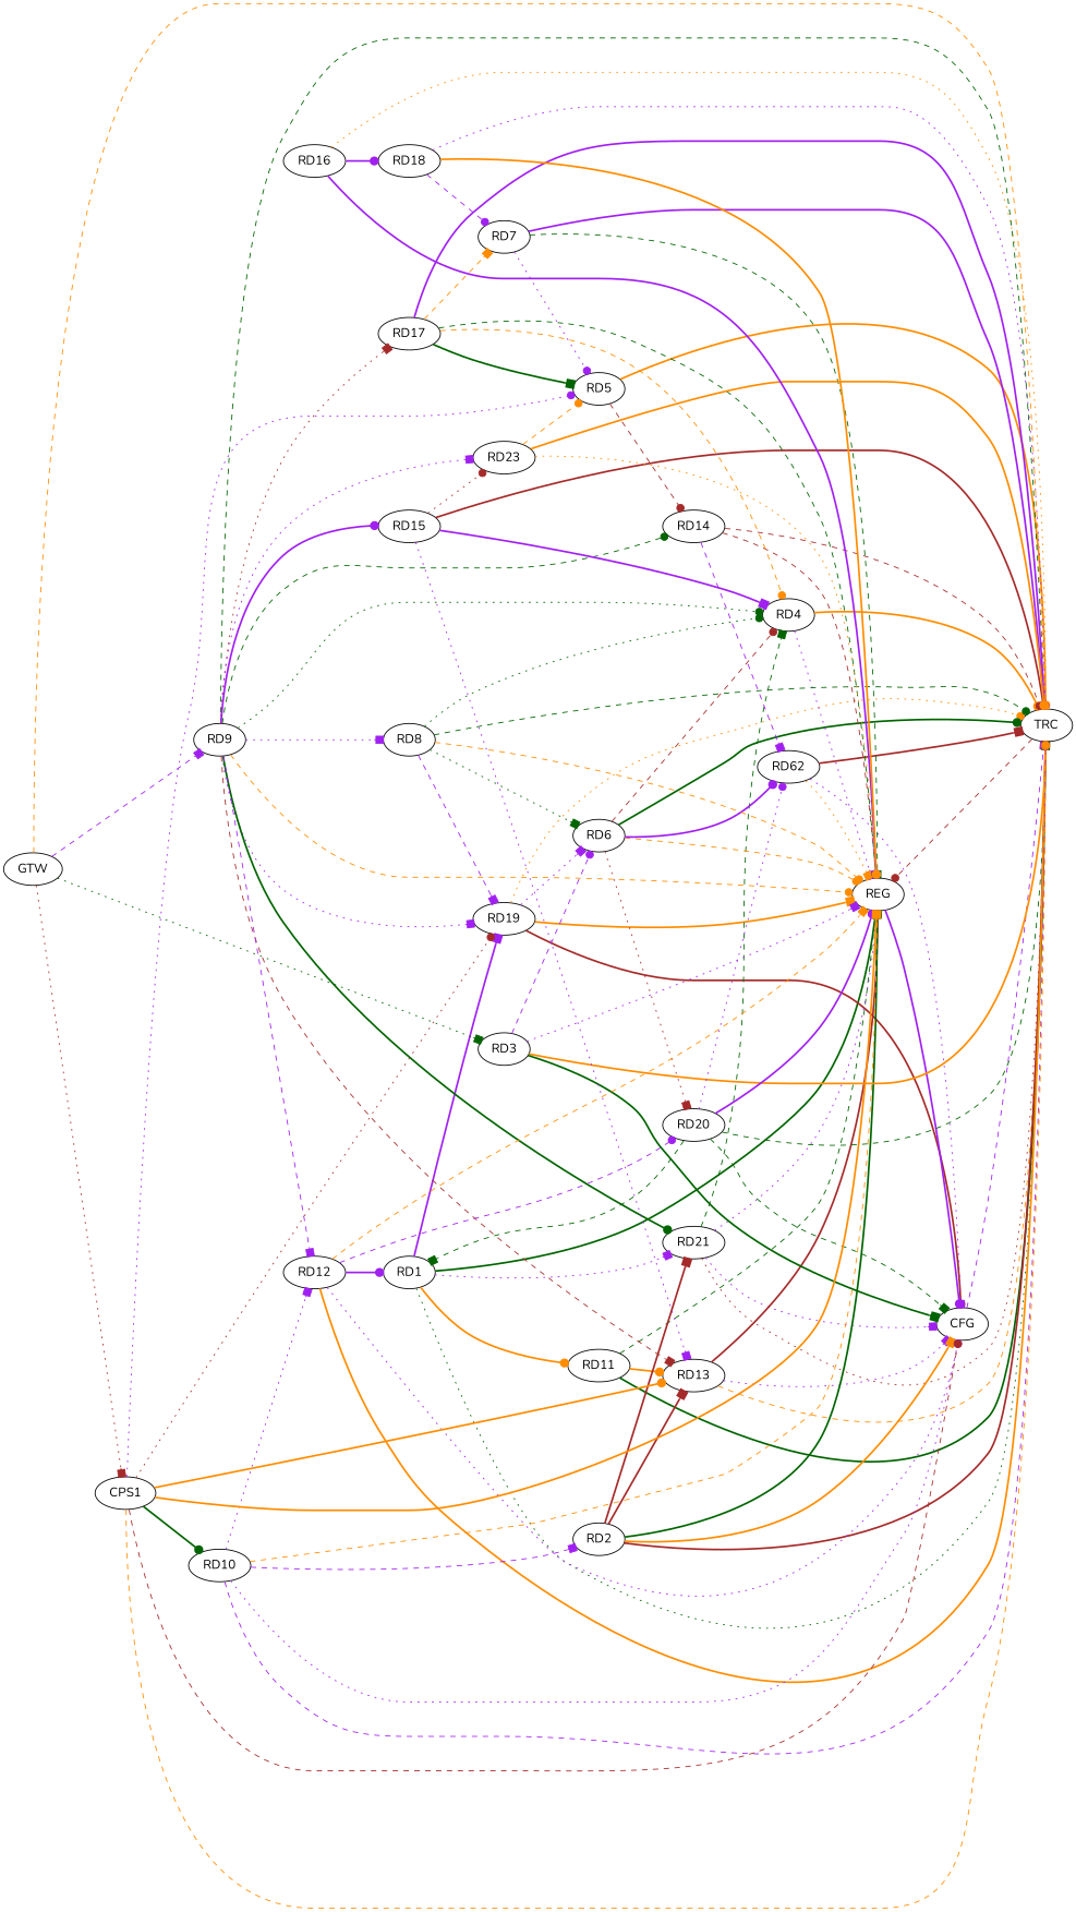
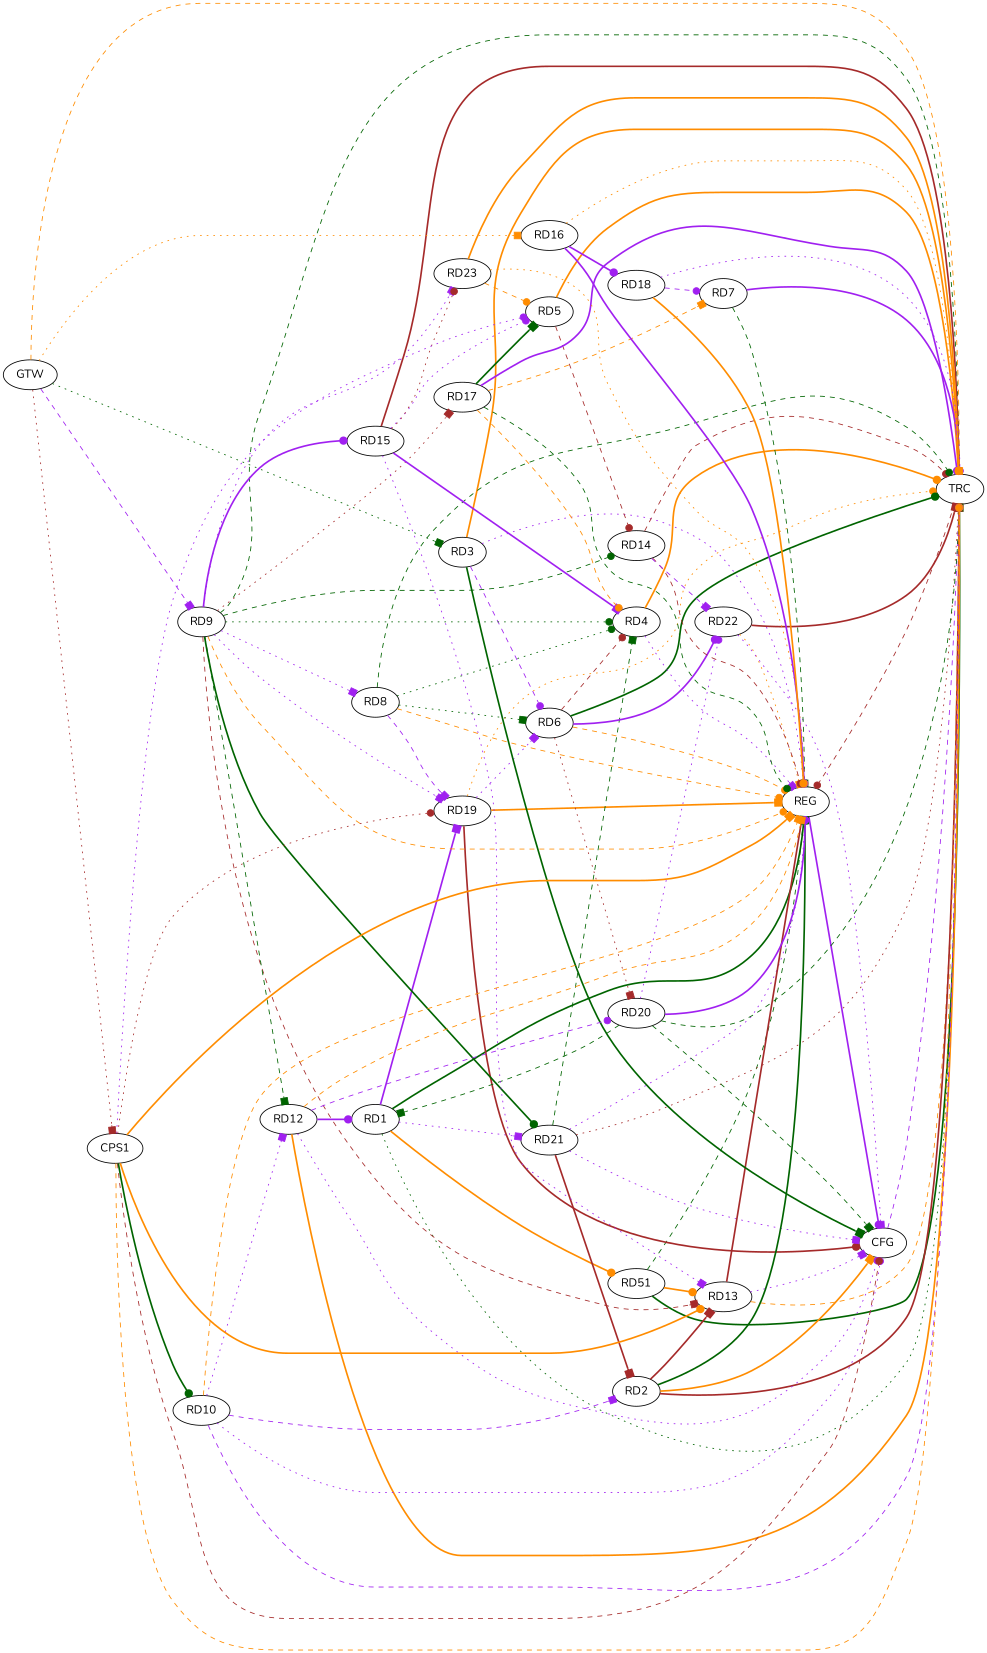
  strict digraph {
    fontname=Nunito
    rankdir=LR
    node [fontname=Nunito]
    edge [arrowhead=dot color=purple fontname=Nunito style=bold]
    n1 [label=RD1]
-   n2 [label=RD11]
+   n2 [label=RD51]
    n3 [label=RD19]
    n4 [label=RD21]
    n5 [label=REG]
    n6 [label=TRC]
    n7 [label=RD13]
    n8 [label=CFG]
    n9 [label=RD6]
    n10 [label=RD4]
    n11 [label=RD2]
    n12 [label=RD3]
    n13 [label=RD20]
-   n14 [label=RD62]
+   n14 [label=RD22]
    n15 [label=RD5]
    n16 [label=RD14]
    n17 [label=RD7]
    n18 [label=RD8]
    n19 [label=RD9]
    n20 [label=RD12]
    n21 [label=RD15]
    n22 [label=RD17]
    n23 [label=RD23]
    n24 [label=RD10]
    n25 [label=RD16]
    n26 [label=RD18]
    n27 [label=CPS1]
    n28 [label=GTW]
    n1 -> n2 [color=darkorange]
    n1 -> n3 [arrowhead=box]
    n1 -> n4 [arrowhead=box style=dotted]
    n1 -> n5 [arrowhead=box color=darkgreen]
    n1 -> n6 [arrowhead=box color=darkgreen style=dotted]
    n2 -> n5 [arrowhead=box color=darkgreen style=dashed]
    n2 -> n6 [arrowhead=box color=darkgreen]
    n2 -> n7 [color=darkorange]
    n3 -> n5 [arrowhead=box color=darkorange]
    n3 -> n6 [color=darkorange style=dotted]
    n3 -> n8 [color=brown]
    n3 -> n9 [arrowhead=box style=dotted]
    n4 -> n5 [style=dotted]
    n4 -> n6 [arrowhead=box color=brown style=dotted]
    n4 -> n8 [arrowhead=box style=dotted]
    n4 -> n10 [arrowhead=box color=darkgreen style=dashed]
    n5 -> n8
    n6 -> n5 [color=brown style=dashed]
    n7 -> n5 [color=brown]
    n7 -> n6 [arrowhead=box color=darkorange style=dashed]
    n7 -> n8 [arrowhead=box style=dotted]
    n8 -> n6 [arrowhead=box style=dashed]
    n9 -> n5 [color=darkorange style=dashed]
    n9 -> n6 [color=darkgreen]
    n9 -> n10 [color=brown style=dashed]
    n9 -> n13 [arrowhead=box color=brown style=dotted]
    n9 -> n14
    n10 -> n5 [arrowhead=box style=dotted]
    n10 -> n6 [color=darkorange]
-   n11 -> n4 [arrowhead=box color=brown]
+   n4 -> n11 [arrowhead=box color=brown]
    n11 -> n5 [arrowhead=box color=darkgreen]
    n11 -> n6 [arrowhead=box color=brown]
    n11 -> n7 [arrowhead=box color=brown]
    n11 -> n8 [arrowhead=box color=darkorange]
    n12 -> n5 [arrowhead=box style=dotted]
    n12 -> n6 [color=darkorange]
    n12 -> n8 [arrowhead=box color=darkgreen]
    n12 -> n9 [style=dashed]
    n13 -> n1 [arrowhead=box color=darkgreen style=dashed]
    n13 -> n5
    n13 -> n6 [arrowhead=box color=darkgreen style=dashed]
    n13 -> n8 [arrowhead=box color=darkgreen style=dashed]
    n13 -> n14 [style=dotted]
    n14 -> n5 [arrowhead=box color=darkorange style=dotted]
    n14 -> n6 [arrowhead=box color=brown]
    n14 -> n8 [arrowhead=box style=dotted]
    n15 -> n6 [color=darkorange]
    n15 -> n16 [color=brown style=dashed]
    n16 -> n5 [color=brown style=dashed]
    n16 -> n6 [color=brown style=dashed]
    n16 -> n14 [arrowhead=box style=dashed]
    n17 -> n5 [arrowhead=box color=darkgreen style=dashed]
    n17 -> n6
-   n17 -> n15 [style=dotted]
+   n21 -> n15 [style=dotted]
    n18 -> n3 [arrowhead=box style=dashed]
    n18 -> n5 [color=darkorange style=dashed]
    n18 -> n6 [color=darkgreen style=dashed]
    n18 -> n9 [arrowhead=box color=darkgreen style=dotted]
    n18 -> n10 [color=darkgreen style=dotted]
    n19 -> n3 [arrowhead=box style=dotted]
    n19 -> n4 [color=darkgreen]
    n19 -> n5 [color=darkorange style=dashed]
    n19 -> n6 [color=darkgreen style=dashed]
    n19 -> n7 [arrowhead=box color=brown style=dashed]
    n19 -> n10 [color=darkgreen style=dotted]
    n19 -> n16 [color=darkgreen style=dashed]
    n19 -> n18 [arrowhead=box style=dotted]
-   n19 -> n20 [arrowhead=box style=dashed]
+   n19 -> n20 [arrowhead=box color=darkgreen style=dashed]
    n19 -> n21
    n19 -> n22 [arrowhead=box color=brown style=dotted]
    n19 -> n23 [arrowhead=box style=dotted]
    n20 -> n1
    n20 -> n5 [arrowhead=box color=darkorange style=dashed]
    n20 -> n6 [color=darkorange]
    n20 -> n8 [style=dotted]
    n20 -> n13 [style=dashed]
    n21 -> n6 [color=brown]
    n21 -> n7 [arrowhead=box style=dotted]
    n21 -> n10 [arrowhead=box]
    n21 -> n23 [color=brown style=dotted]
    n22 -> n5 [color=darkgreen style=dashed]
    n22 -> n6
    n22 -> n10 [color=darkorange style=dashed]
    n22 -> n15 [arrowhead=box color=darkgreen]
    n22 -> n17 [arrowhead=box color=darkorange style=dashed]
    n23 -> n5 [color=darkorange style=dotted]
    n23 -> n6 [color=darkorange]
    n23 -> n15 [color=darkorange style=dashed]
    n24 -> n5 [arrowhead=box color=darkorange style=dashed]
    n24 -> n6 [style=dashed]
    n24 -> n8 [style=dotted]
    n24 -> n11 [arrowhead=box style=dashed]
    n24 -> n20 [arrowhead=box style=dotted]
    n25 -> n5
    n25 -> n6 [color=darkorange style=dotted]
    n25 -> n26
    n26 -> n5 [color=darkorange]
    n26 -> n6 [style=dotted]
    n26 -> n17 [style=dashed]
    n27 -> n3 [color=brown style=dotted]
    n27 -> n5 [arrowhead=box color=darkorange]
    n27 -> n6 [color=darkorange style=dashed]
    n27 -> n7 [color=darkorange]
    n27 -> n8 [color=brown style=dashed]
    n27 -> n15 [style=dotted]
    n27 -> n24 [color=darkgreen]
    n28 -> n6 [arrowhead=box color=darkorange style=dashed]
    n28 -> n12 [arrowhead=box color=darkgreen style=dotted]
    n28 -> n19 [arrowhead=box style=dashed]
+   n28 -> n25 [arrowhead=box color=darkorange style=dotted]
    n28 -> n27 [arrowhead=box color=brown style=dotted]
  }
